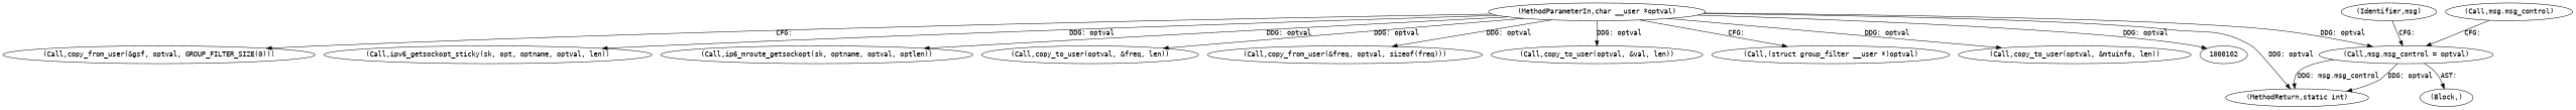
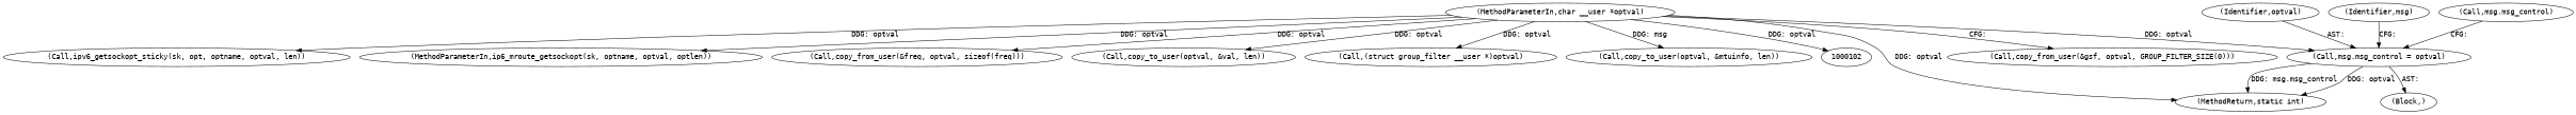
  digraph {
    fontname="DejaVu Sans Mono"
    node [fontname="DejaVu Sans Mono"]
    edge [fontname="DejaVu Sans Mono"]
    n1 [label="(Call,msg.msg_control = optval)"]
    n2 [label="(Block,)"]
    n3 [label="(MethodReturn,static int)"]
+   n4 [label="(Identifier,optval)"]
    n5 [label="(MethodParameterIn,char __user *optval)"]
    n6 [label="(Call,copy_from_user(&gsf, optval, GROUP_FILTER_SIZE(0)))"]
    n7 [label="(Call,ipv6_getsockopt_sticky(sk, opt, optname, optval, len))"]
-   n8 [label="(Call,ip6_mroute_getsockopt(sk, optname, optval, optlen))"]
-   n9 [label="(Call,copy_to_user(optval, &freq, len))"]
+   n8 [label="(MethodParameterIn,ip6_mroute_getsockopt(sk, optname, optval, optlen))"]
    n10 [label="(Call,copy_from_user(&freq, optval, sizeof(freq)))"]
    n11 [label="(Call,copy_to_user(optval, &val, len))"]
    n12 [label="(Call,(struct group_filter __user *)optval)"]
    n13 [label="(Call,copy_to_user(optval, &mtuinfo, len))"]
    1000102
    n15 [label="(Identifier,msg)"]
    n16 [label="(Call,msg.msg_control)"]
    n1 -> n2 [label="AST: "]
    n1 -> n3 [label="DDG: msg.msg_control"]
    n1 -> n3 [label="DDG: optval"]
+   n4 -> n1 [label="AST: "]
    n5 -> n1 [label="DDG: optval"]
    n5 -> n3 [label="DDG: optval"]
    n5 -> n6 [label="CFG: "]
    n5 -> n7 [label="DDG: optval"]
    n5 -> n8 [label="DDG: optval"]
-   n5 -> n9 [label="DDG: optval"]
    n5 -> n10 [label="DDG: optval"]
    n5 -> n11 [label="DDG: optval"]
-   n5 -> n12 [label="CFG: "]
-   n5 -> n13 [label="DDG: optval"]
+   n5 -> n12 [label="DDG: optval"]
+   n5 -> n13 [label="DDG: msg"]
    n5 -> 1000102 [label="DDG: optval"]
    n15 -> n1 [label="CFG: "]
    n16 -> n1 [label="CFG: "]
  }
